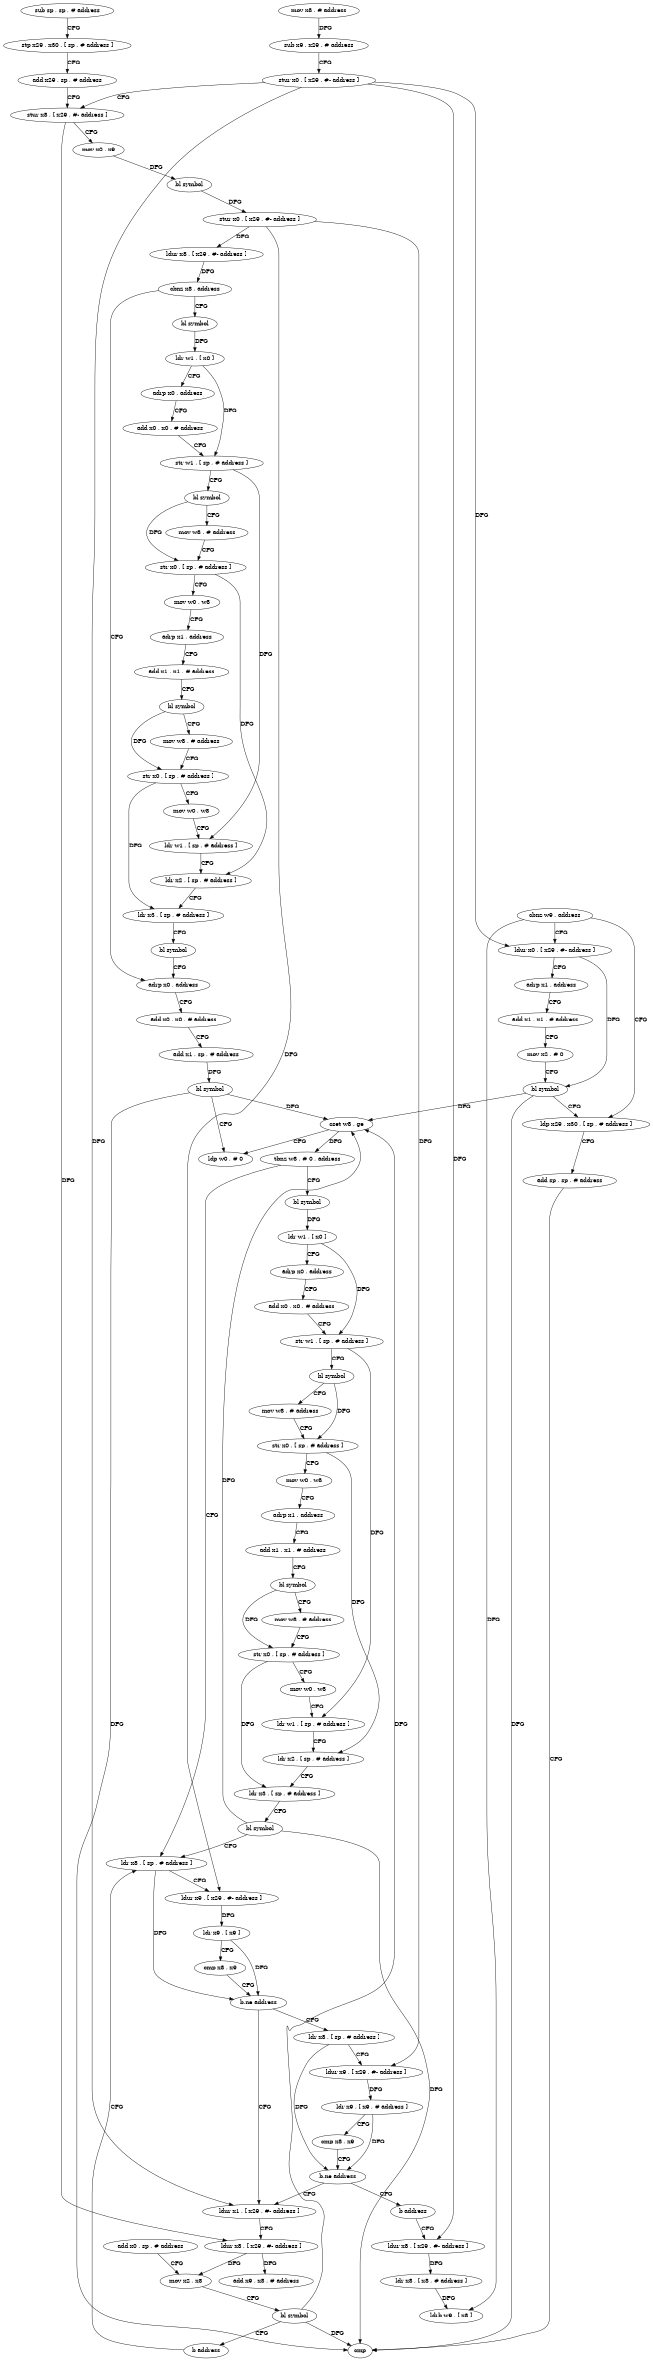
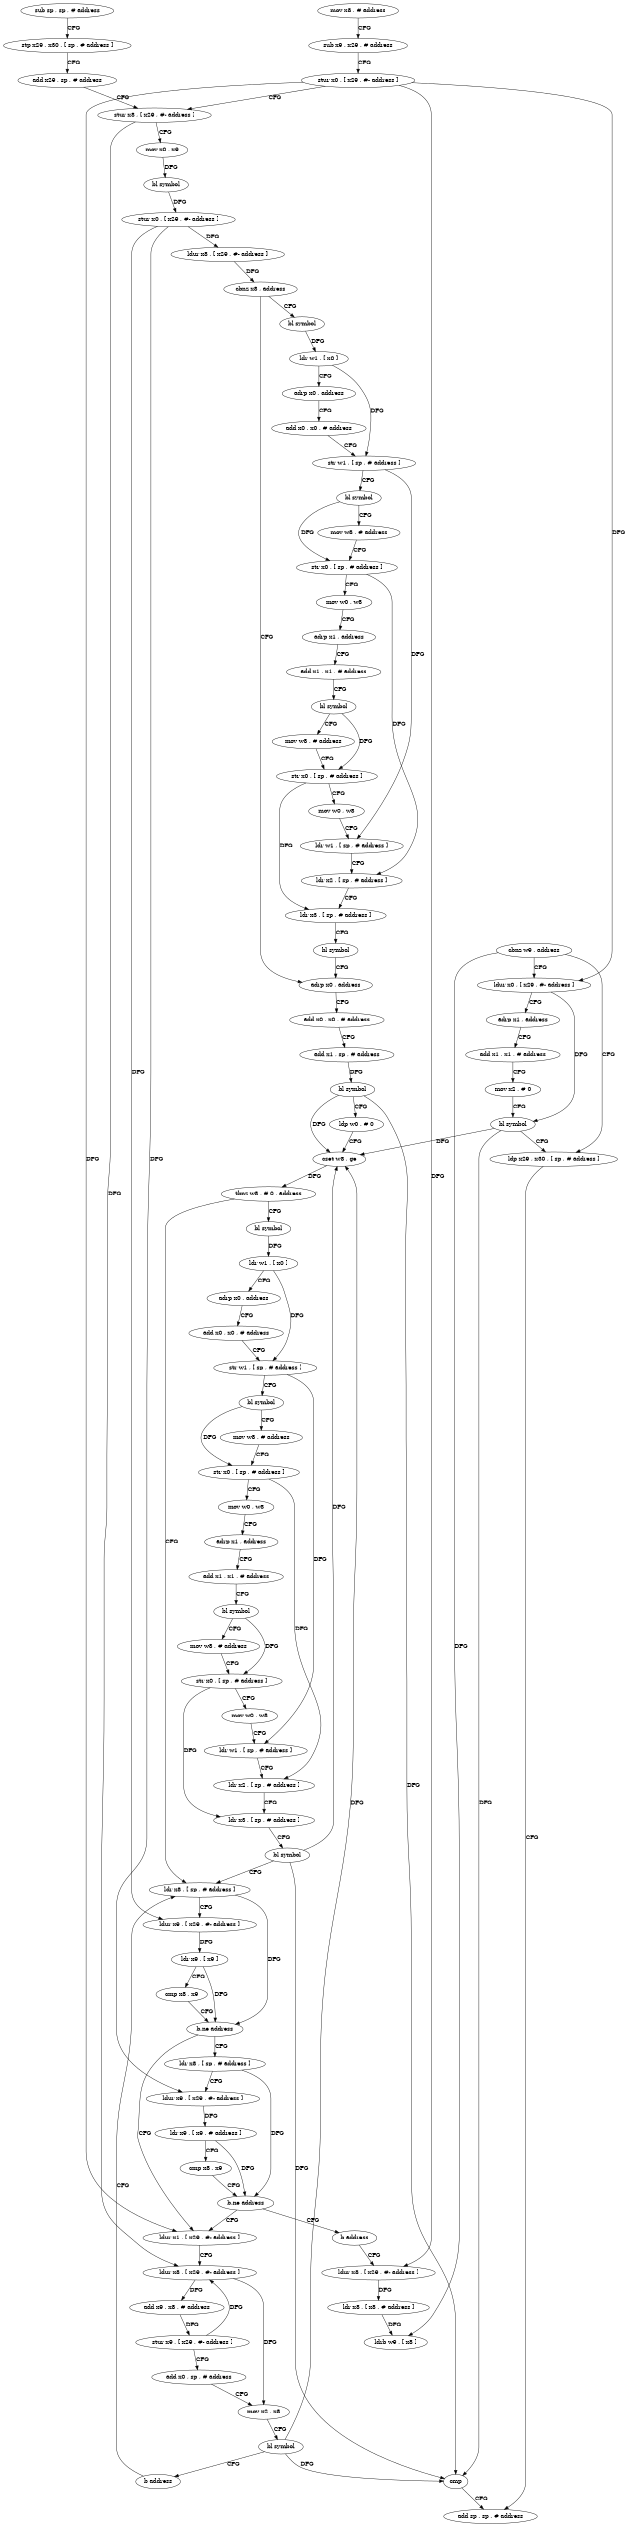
  digraph {
    n1 [label="sub sp , sp , # address"]
    n2 [label="stp x29 , x30 , [ sp , # address ]"]
    n3 [label="add x29 , sp , # address"]
    n4 [label="stur x8 , [ x29 , #- address ]"]
    n5 [label="mov x8 , # address"]
    n6 [label="sub x9 , x29 , # address"]
    n7 [label="stur x0 , [ x29 , #- address ]"]
    n8 [label="ldur x1 , [ x29 , #- address ]"]
    n9 [label="ldur x8 , [ x29 , #- address ]"]
    n10 [label="ldur x0 , [ x29 , #- address ]"]
    n11 [label="mov x0 , x9"]
    n12 [label="ldur x8 , [ x29 , #- address ]"]
    n13 [label="ldr x8 , [ x8 , # address ]"]
    n14 [label="adrp x1 , address"]
    n15 [label="bl symbol"]
    n16 [label="bl symbol"]
    n17 [label="add x9 , x8 , # address"]
    n18 [label="mov x2 , x8"]
    n19 [label="stur x0 , [ x29 , #- address ]"]
    n20 [label="ldur x8 , [ x29 , #- address ]"]
    n21 [label="ldur x9 , [ x29 , #- address ]"]
    n22 [label="ldur x9 , [ x29 , #- address ]"]
    n23 [label="cbnz x8 , address"]
    n24 [label="ldr x9 , [ x9 ]"]
    n25 [label="ldr x9 , [ x9 , # address ]"]
    n26 [label="adrp x0 , address"]
    n27 [label="bl symbol"]
    n28 [label="add x0 , x0 , # address"]
    n29 [label="ldr w1 , [ x0 ]"]
    n30 [label="add x1 , sp , # address"]
    n31 [label="adrp x0 , address"]
    n32 [label="str w1 , [ sp , # address ]"]
    n33 [label="bl symbol"]
    n34 [label="ldp w0 , # 0"]
    n35 [label="cset w8 , ge"]
    n36 [label=cmp]
    n37 [label="tbnz w8 , # 0 , address"]
    n38 [label="ldr x8 , [ sp , # address ]"]
    n39 [label="bl symbol"]
    n40 [label="b.ne address"]
    n41 [label="ldr w1 , [ x0 ]"]
    n42 [label="ldr x8 , [ sp , # address ]"]
    n43 [label="adrp x0 , address"]
    n44 [label="str w1 , [ sp , # address ]"]
    n45 [label="add x0 , x0 , # address"]
    n46 [label="bl symbol"]
    n47 [label="ldr w1 , [ sp , # address ]"]
    n48 [label="mov w8 , # address"]
    n49 [label="str x0 , [ sp , # address ]"]
    n50 [label="ldr x2 , [ sp , # address ]"]
    n51 [label="mov w0 , w8"]
    n52 [label="adrp x1 , address"]
    n53 [label="ldr x3 , [ sp , # address ]"]
    n54 [label="add x1 , x1 , # address"]
    n55 [label="bl symbol"]
    n56 [label="mov w8 , # address"]
    n57 [label="str x0 , [ sp , # address ]"]
    n58 [label="mov w0 , w8"]
    n59 [label="bl symbol"]
    n60 [label="cmp x8 , x9"]
    n61 [label="b.ne address"]
    n62 [label="b address"]
    n63 [label="add x0 , x0 , # address"]
    n64 [label="bl symbol"]
    n65 [label="ldr w1 , [ sp , # address ]"]
    n66 [label="mov w8 , # address"]
    n67 [label="str x0 , [ sp , # address ]"]
    n68 [label="ldr x2 , [ sp , # address ]"]
    n69 [label="mov w0 , w8"]
    n70 [label="adrp x1 , address"]
    n71 [label="ldr x3 , [ sp , # address ]"]
    n72 [label="add x1 , x1 , # address"]
    n73 [label="bl symbol"]
    n74 [label="mov w8 , # address"]
    n75 [label="str x0 , [ sp , # address ]"]
    n76 [label="mov w0 , w8"]
    n77 [label="bl symbol"]
+   n78 [label="stur x9 , [ x29 , #- address ]"]
    n79 [label="bl symbol"]
    n80 [label="add x0 , sp , # address"]
    n81 [label="b address"]
    n82 [label="cmp x8 , x9"]
    n83 [label="ldrb w9 , [ x8 ]"]
    n84 [label="cbnz w9 , address"]
    n85 [label="ldp x29 , x30 , [ sp , # address ]"]
    n86 [label="add sp , sp , # address"]
    n87 [label="add x1 , x1 , # address"]
    n88 [label="mov x2 , # 0"]
    n1 -> n2 [label=CFG]
    n2 -> n3 [label=CFG]
    n3 -> n4 [label=CFG]
    n4 -> n11 [label=CFG]
    n4 -> n12 [label=DFG]
-   n5 -> n6 [label=DFG]
+   n5 -> n6 [label=CFG]
    n6 -> n7 [label=CFG]
    n7 -> n4 [label=CFG]
    n7 -> n8 [label=DFG]
    n7 -> n9 [label=DFG]
    n7 -> n10 [label=DFG]
    n8 -> n12 [label=CFG]
    n9 -> n13 [label=DFG]
    n10 -> n14 [label=CFG]
    n10 -> n15 [label=DFG]
    n11 -> n16 [label=DFG]
    n12 -> n17 [label=DFG]
    n12 -> n18 [label=DFG]
    n13 -> n83 [label=DFG]
    n14 -> n87 [label=CFG]
    n15 -> n35 [label=DFG]
    n15 -> n36 [label=DFG]
    n15 -> n85 [label=CFG]
    n16 -> n19 [label=DFG]
+   n17 -> n78 [label=DFG]
    n18 -> n79 [label=CFG]
    n19 -> n20 [label=DFG]
    n19 -> n21 [label=DFG]
    n19 -> n22 [label=DFG]
    n20 -> n23 [label=DFG]
    n21 -> n24 [label=DFG]
    n22 -> n25 [label=DFG]
    n23 -> n26 [label=CFG]
    n23 -> n27 [label=CFG]
    n24 -> n40 [label=DFG]
    n24 -> n60 [label=CFG]
    n25 -> n61 [label=DFG]
    n25 -> n82 [label=CFG]
    n26 -> n28 [label=CFG]
    n27 -> n29 [label=DFG]
    n28 -> n30 [label=CFG]
    n29 -> n31 [label=CFG]
    n29 -> n32 [label=DFG]
    n30 -> n33 [label=DFG]
    n31 -> n45 [label=CFG]
    n32 -> n46 [label=CFG]
    n32 -> n47 [label=DFG]
    n33 -> n34 [label=CFG]
    n33 -> n35 [label=DFG]
    n33 -> n36 [label=DFG]
-   n35 -> n34 [label=CFG]
+   n34 -> n35 [label=CFG]
    n35 -> n37 [label=DFG]
    n37 -> n38 [label=CFG]
    n37 -> n39 [label=CFG]
    n38 -> n21 [label=CFG]
    n38 -> n40 [label=DFG]
    n39 -> n41 [label=DFG]
    n40 -> n8 [label=CFG]
    n40 -> n42 [label=CFG]
    n41 -> n43 [label=CFG]
    n41 -> n44 [label=DFG]
    n42 -> n22 [label=CFG]
    n42 -> n61 [label=DFG]
    n43 -> n63 [label=CFG]
    n44 -> n64 [label=CFG]
    n44 -> n65 [label=DFG]
    n45 -> n32 [label=CFG]
    n46 -> n48 [label=CFG]
    n46 -> n49 [label=DFG]
    n47 -> n50 [label=CFG]
    n48 -> n49 [label=CFG]
    n49 -> n50 [label=DFG]
    n49 -> n51 [label=CFG]
    n50 -> n53 [label=CFG]
    n51 -> n52 [label=CFG]
    n52 -> n54 [label=CFG]
    n53 -> n59 [label=CFG]
    n54 -> n55 [label=CFG]
    n55 -> n56 [label=CFG]
    n55 -> n57 [label=DFG]
    n56 -> n57 [label=CFG]
    n57 -> n53 [label=DFG]
    n57 -> n58 [label=CFG]
    n58 -> n47 [label=CFG]
    n59 -> n26 [label=CFG]
    n60 -> n40 [label=CFG]
    n61 -> n8 [label=CFG]
    n61 -> n62 [label=CFG]
    n62 -> n9 [label=CFG]
    n63 -> n44 [label=CFG]
    n64 -> n66 [label=CFG]
    n64 -> n67 [label=DFG]
    n65 -> n68 [label=CFG]
    n66 -> n67 [label=CFG]
    n67 -> n68 [label=DFG]
    n67 -> n69 [label=CFG]
    n68 -> n71 [label=CFG]
    n69 -> n70 [label=CFG]
    n70 -> n72 [label=CFG]
    n71 -> n77 [label=CFG]
    n72 -> n73 [label=CFG]
    n73 -> n74 [label=CFG]
    n73 -> n75 [label=DFG]
    n74 -> n75 [label=CFG]
    n75 -> n71 [label=DFG]
    n75 -> n76 [label=CFG]
    n76 -> n65 [label=CFG]
    n77 -> n35 [label=DFG]
    n77 -> n36 [label=DFG]
    n77 -> n38 [label=CFG]
+   n78 -> n12 [label=DFG]
+   n78 -> n80 [label=CFG]
    n79 -> n35 [label=DFG]
    n79 -> n36 [label=DFG]
    n79 -> n81 [label=CFG]
    n80 -> n18 [label=CFG]
    n81 -> n38 [label=CFG]
    n82 -> n61 [label=CFG]
    n84 -> n10 [label=CFG]
    n84 -> n83 [label=DFG]
    n84 -> n85 [label=CFG]
    n85 -> n86 [label=CFG]
-   n86 -> n36 [label=CFG]
+   n36 -> n86 [label=CFG]
    n87 -> n88 [label=CFG]
    n88 -> n15 [label=CFG]
  }
